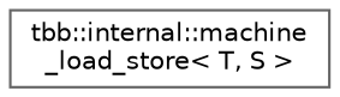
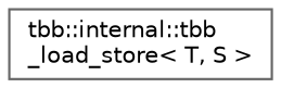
  digraph {
    rankdir=LR
-   n1 [color=grey40 fillcolor=white fontname=Helvetica fontsize=10 height=0.2 label="tbb::internal::machine\l_load_store\< T, S \>" shape=box style=filled width=0.4]
+   n1 [color=grey40 fillcolor=white fontname=Helvetica fontsize=10 height=0.2 label="tbb::internal::tbb\l_load_store\< T, S \>" shape=box style=filled width=0.4]
  }
